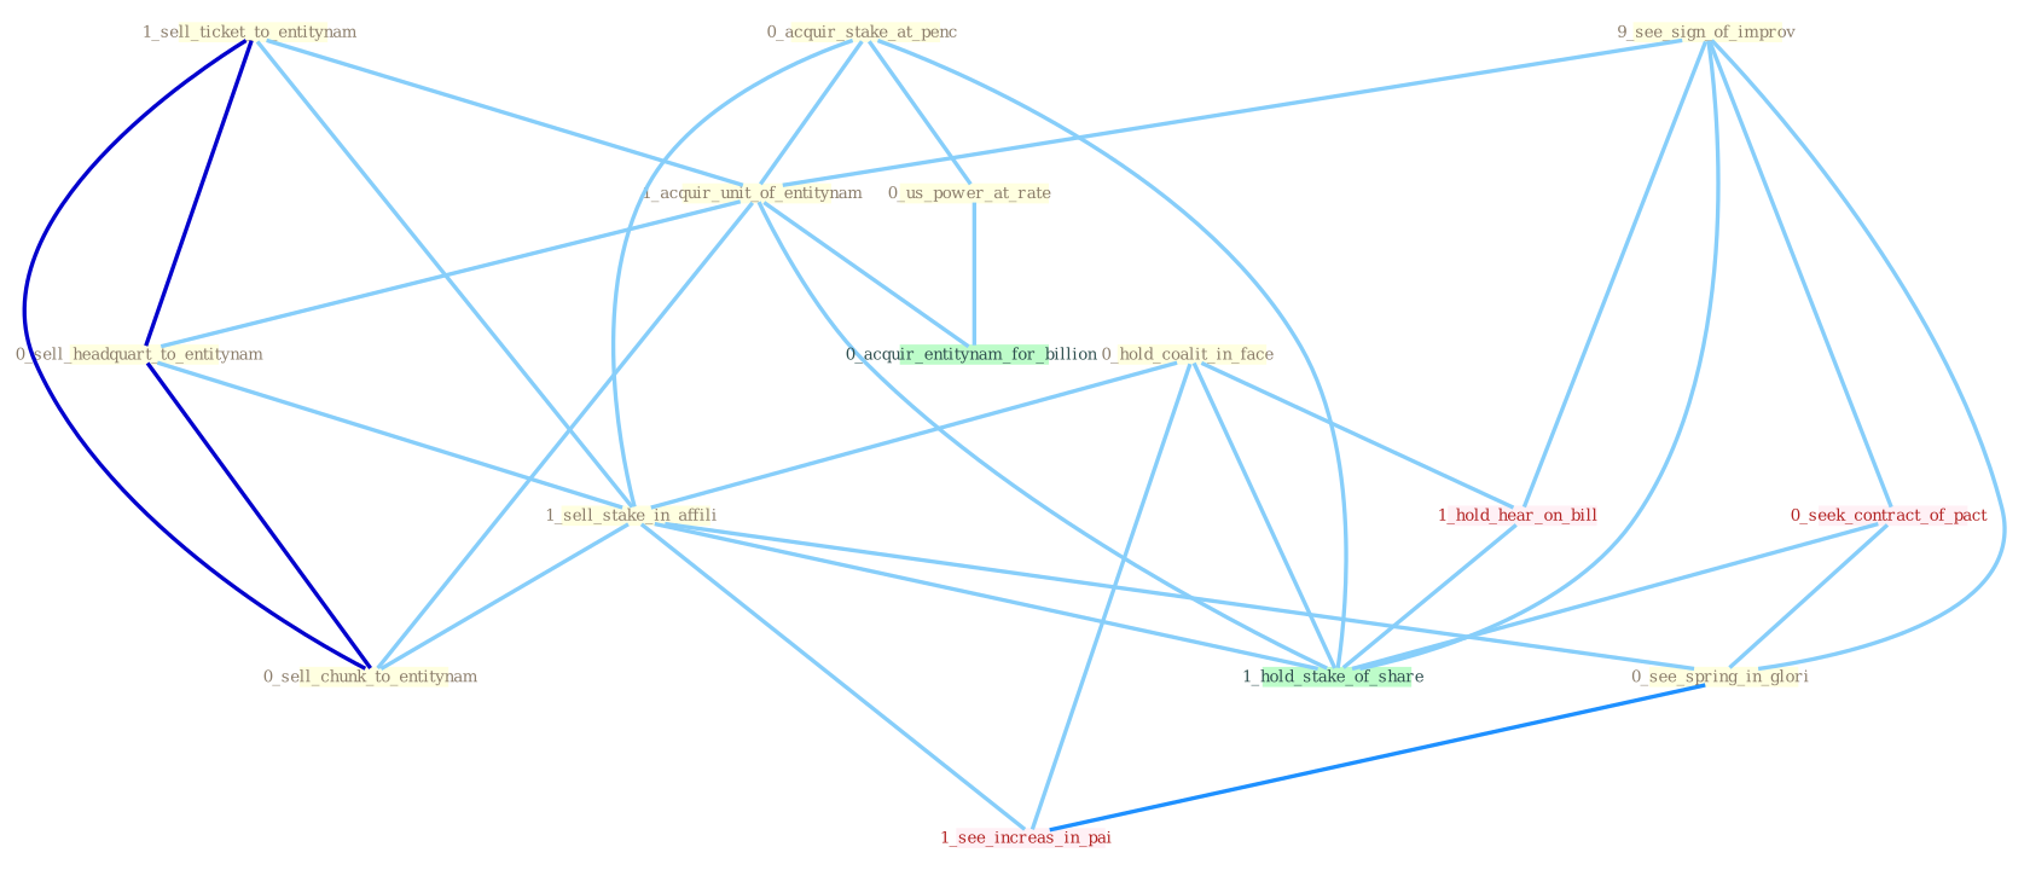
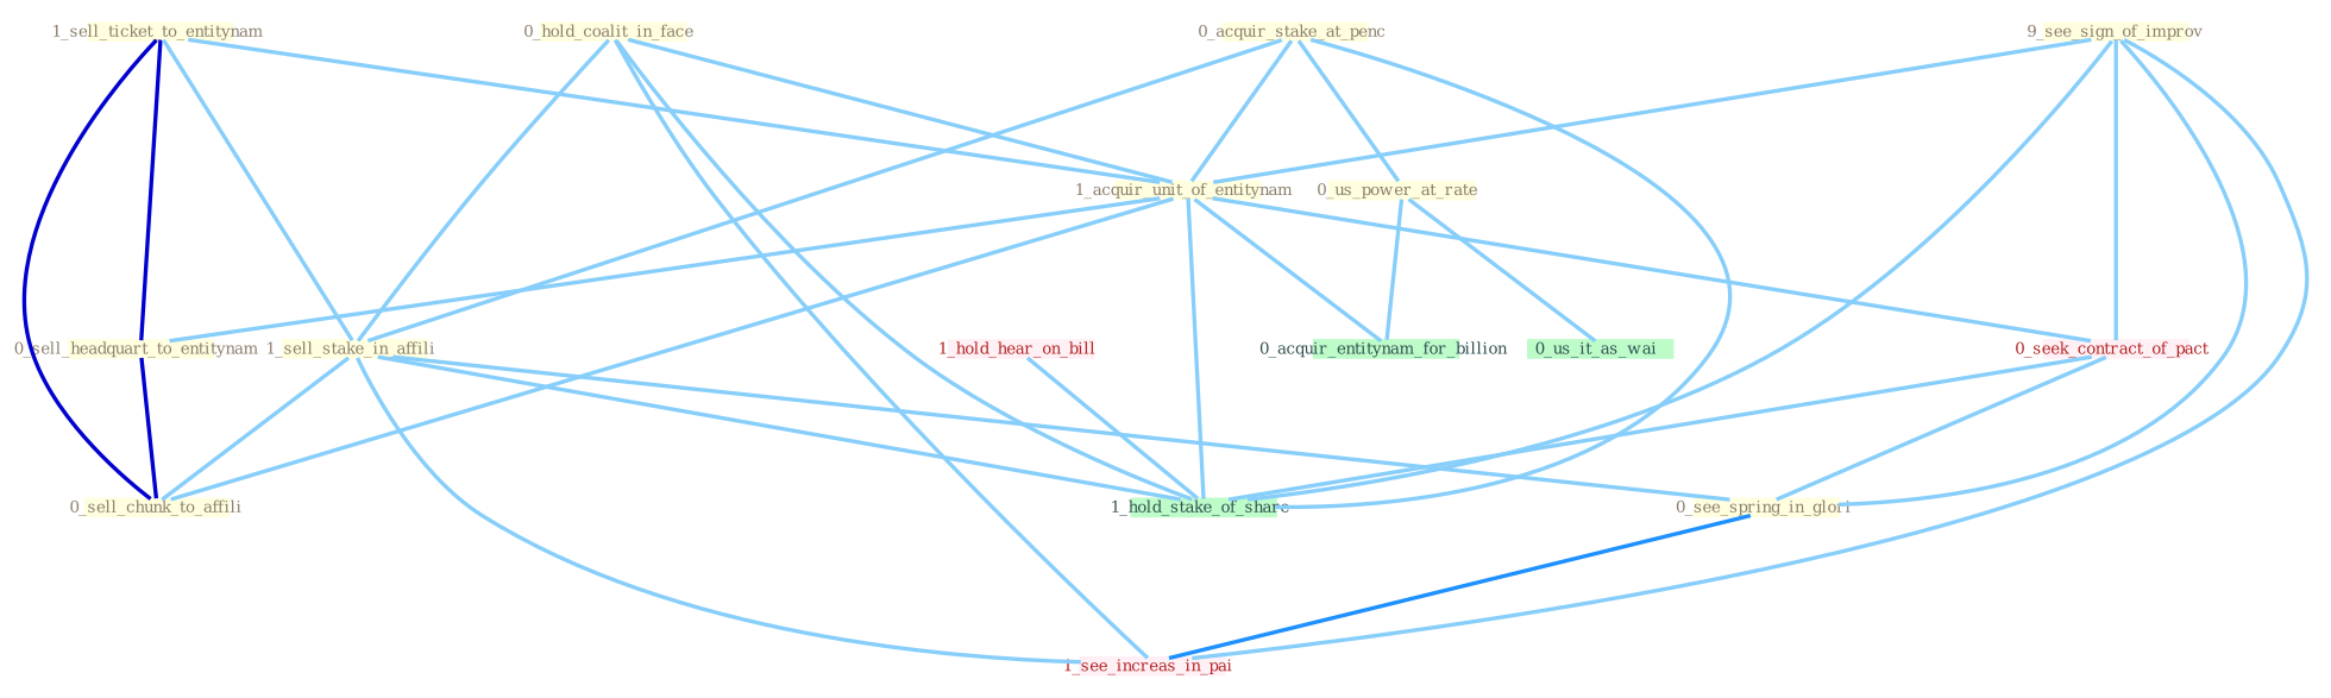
  graph {
    node [color="#ffffe0" fixedsize=true fontcolor="#8b7d6b" fontsize=4 shape=polygon style=filled]
    edge [color="#87cefa" w=1]
    "1_sell_ticket_to_entitynam " [height=.06 width=.5]
    "0_acquir_stake_at_penc " [height=.06 width=.5]
    n3 [height=.06 label="9_see_sign_of_improv" width=.5]
    "0_hold_coalit_in_face " [height=.06 width=.5]
    "1_acquir_unit_of_entitynam " [height=.06 width=.5]
    "0_sell_headquart_to_entitynam " [height=.06 width=.5]
    "0_us_power_at_rate " [height=.06 width=.5]
    "1_sell_stake_in_affili " [height=.06 width=.5]
    "0_see_spring_in_glori " [height=.06 width=.5]
-   "0_sell_chunk_to_entitynam " [height=.06 width=.5]
+   "0_sell_chunk_to_entitynam " [height=.06 width=.5 label="0_sell_chunk_to_affili"]
    "0_seek_contract_of_pact " [color="#fff0f5" fontcolor="#b22222" height=.06 width=.5]
    "1_see_increas_in_pai " [color="#fff0f5" fontcolor="#b22222" height=.06 width=.5]
    "1_hold_hear_on_bill " [color="#fff0f5" fontcolor="#b22222" height=.06 width=.5]
    "1_hold_stake_of_share " [color="#BDFCC9" fontcolor="#2f4f4f" height=.06 width=.5]
    "0_acquir_entitynam_for_billion " [color="#BDFCC9" fontcolor="#2f4f4f" height=.06 width=.5]
+   "0_us_it_as_wai " [color="#BDFCC9" fontcolor="#2f4f4f" height=.06 width=.5]
    subgraph sub_1 {
      "1_sell_ticket_to_entitynam "
      "0_acquir_stake_at_penc "
      n3
      "0_hold_coalit_in_face "
      "1_acquir_unit_of_entitynam "
      "0_sell_headquart_to_entitynam "
      "0_us_power_at_rate "
      "1_sell_stake_in_affili "
      "0_see_spring_in_glori "
      "0_sell_chunk_to_entitynam "
    }
    subgraph sub_2 {
      "0_seek_contract_of_pact "
      "1_see_increas_in_pai "
      "1_hold_hear_on_bill "
    }
    "1_sell_ticket_to_entitynam " -- "1_acquir_unit_of_entitynam "
    "1_sell_ticket_to_entitynam " -- "0_sell_headquart_to_entitynam " [color="#0000cd" w=3]
    "1_sell_ticket_to_entitynam " -- "1_sell_stake_in_affili "
    "1_sell_ticket_to_entitynam " -- "0_sell_chunk_to_entitynam " [color="#0000cd" w=3]
    "0_acquir_stake_at_penc " -- "1_acquir_unit_of_entitynam "
    "0_acquir_stake_at_penc " -- "0_us_power_at_rate "
    "0_acquir_stake_at_penc " -- "1_sell_stake_in_affili "
    "0_acquir_stake_at_penc " -- "1_hold_stake_of_share "
    n3 -- "1_acquir_unit_of_entitynam "
    n3 -- "0_see_spring_in_glori "
    n3 -- "0_seek_contract_of_pact "
-   n3 -- "1_hold_hear_on_bill "
+   n3 -- "1_see_increas_in_pai "
    n3 -- "1_hold_stake_of_share "
    "0_hold_coalit_in_face " -- "1_sell_stake_in_affili "
    "0_hold_coalit_in_face " -- "1_see_increas_in_pai "
-   "0_hold_coalit_in_face " -- "1_hold_hear_on_bill "
+   "0_hold_coalit_in_face " -- "1_acquir_unit_of_entitynam "
    "0_hold_coalit_in_face " -- "1_hold_stake_of_share "
    "1_acquir_unit_of_entitynam " -- "0_sell_headquart_to_entitynam "
    "1_acquir_unit_of_entitynam " -- "0_sell_chunk_to_entitynam "
+   "1_acquir_unit_of_entitynam " -- "0_seek_contract_of_pact "
    "1_acquir_unit_of_entitynam " -- "1_hold_stake_of_share "
    "1_acquir_unit_of_entitynam " -- "0_acquir_entitynam_for_billion "
-   "0_sell_headquart_to_entitynam " -- "1_sell_stake_in_affili "
    "0_sell_headquart_to_entitynam " -- "0_sell_chunk_to_entitynam " [color="#0000cd" w=3]
    "0_us_power_at_rate " -- "0_acquir_entitynam_for_billion "
+   "0_us_power_at_rate " -- "0_us_it_as_wai "
    "1_sell_stake_in_affili " -- "0_see_spring_in_glori "
    "1_sell_stake_in_affili " -- "0_sell_chunk_to_entitynam "
    "1_sell_stake_in_affili " -- "1_see_increas_in_pai "
    "1_sell_stake_in_affili " -- "1_hold_stake_of_share "
    "0_see_spring_in_glori " -- "1_see_increas_in_pai " [color="#1e90ff" w=2]
    "0_seek_contract_of_pact " -- "0_see_spring_in_glori "
    "0_seek_contract_of_pact " -- "1_hold_stake_of_share "
    "1_hold_hear_on_bill " -- "1_hold_stake_of_share "
  }
